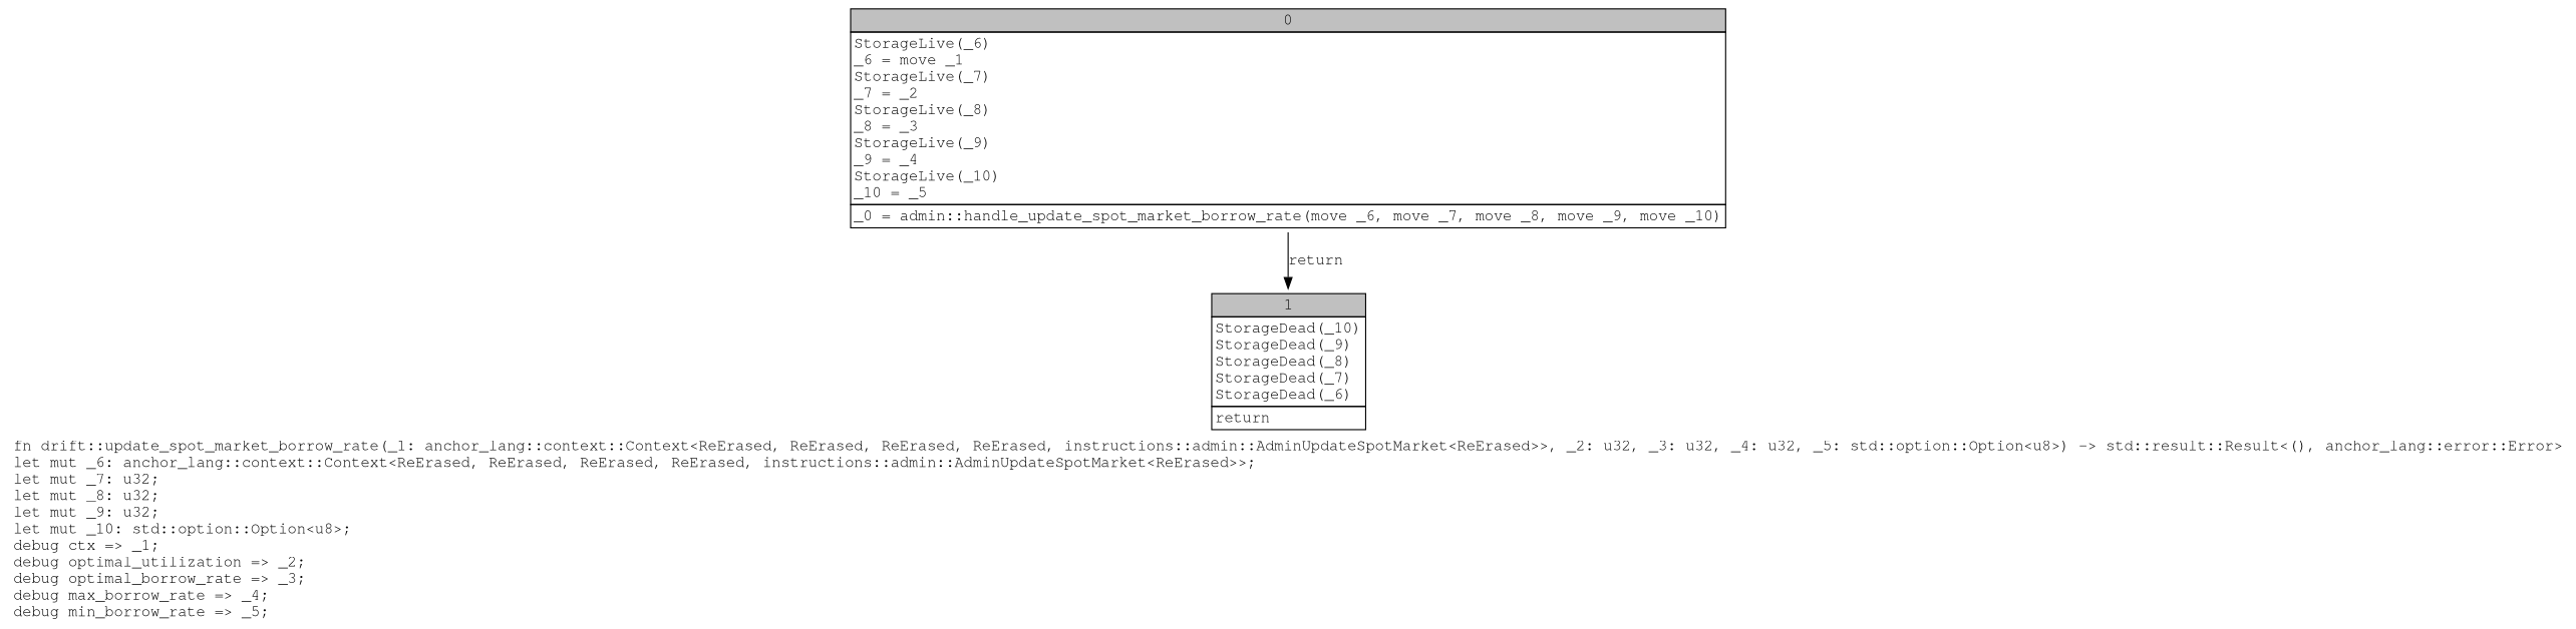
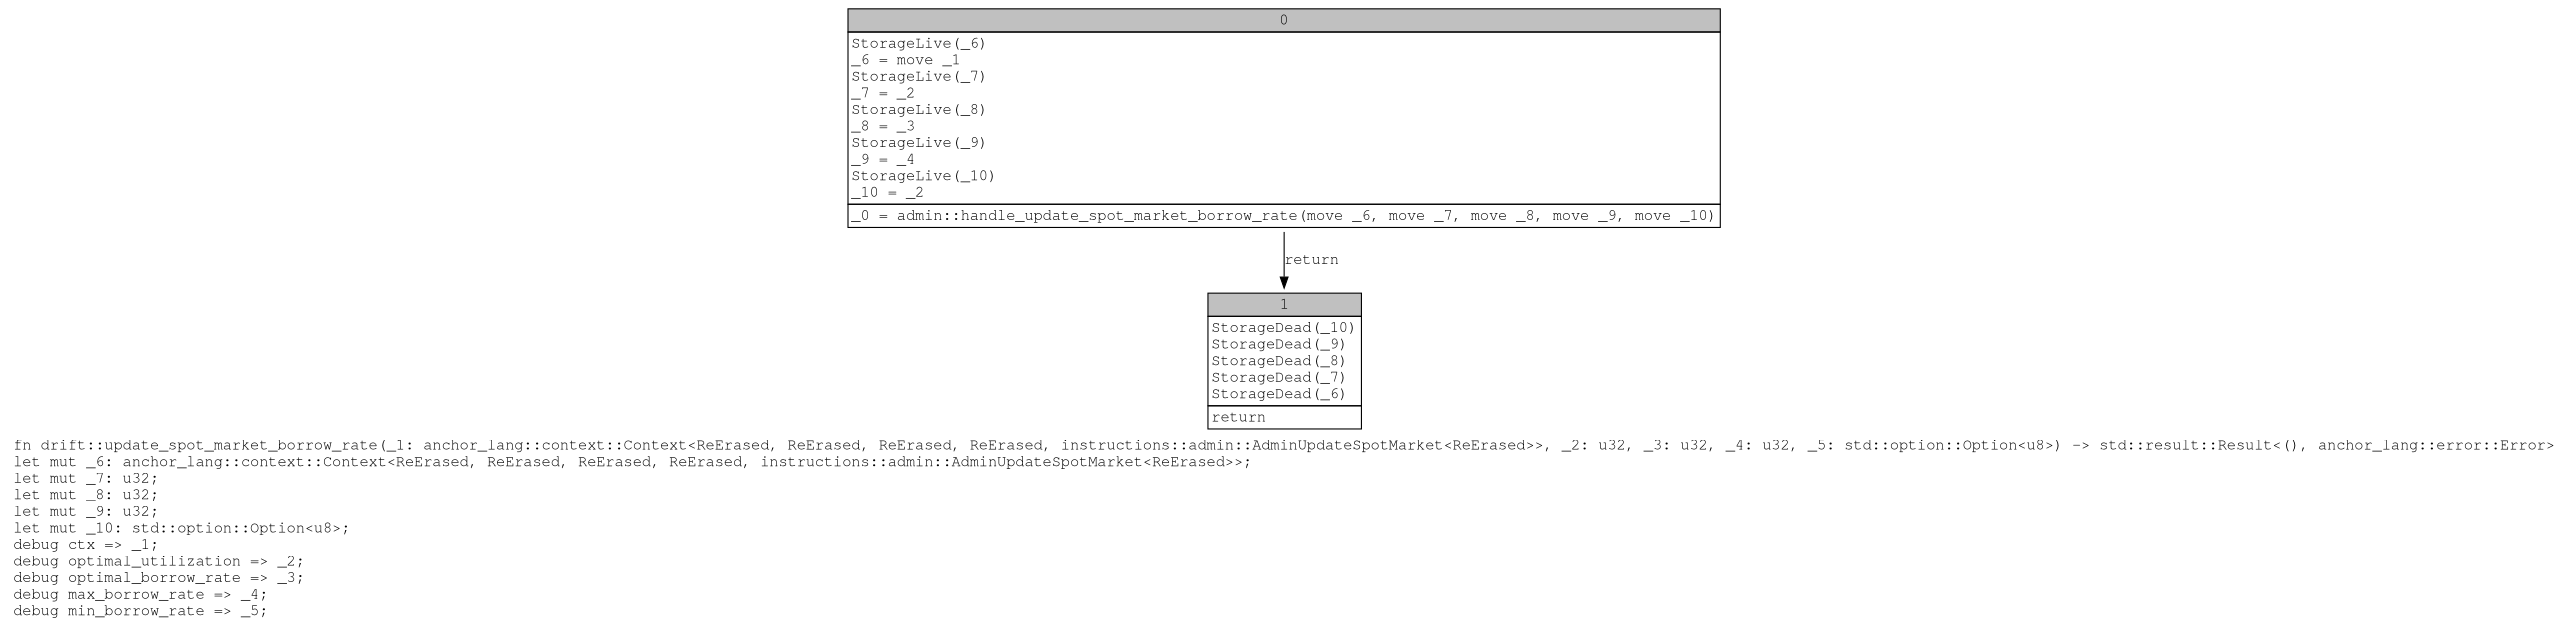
  digraph {
    fontname="Courier, monospace"
    label=<fn drift::update_spot_market_borrow_rate(_1: anchor_lang::context::Context&lt;ReErased, ReErased, ReErased, ReErased, instructions::admin::AdminUpdateSpotMarket&lt;ReErased&gt;&gt;, _2: u32, _3: u32, _4: u32, _5: std::option::Option&lt;u8&gt;) -&gt; std::result::Result&lt;(), anchor_lang::error::Error&gt;<br align="left"/>let mut _6: anchor_lang::context::Context&lt;ReErased, ReErased, ReErased, ReErased, instructions::admin::AdminUpdateSpotMarket&lt;ReErased&gt;&gt;;<br align="left"/>let mut _7: u32;<br align="left"/>let mut _8: u32;<br align="left"/>let mut _9: u32;<br align="left"/>let mut _10: std::option::Option&lt;u8&gt;;<br align="left"/>debug ctx =&gt; _1;<br align="left"/>debug optimal_utilization =&gt; _2;<br align="left"/>debug optimal_borrow_rate =&gt; _3;<br align="left"/>debug max_borrow_rate =&gt; _4;<br align="left"/>debug min_borrow_rate =&gt; _5;<br align="left"/>>
    node [fontname="Courier, monospace" shape=none]
-   n1 [label=<<table border="0" cellborder="1" cellspacing="0"><tr><td bgcolor="gray" align="center" colspan="1">0</td></tr><tr><td align="left" balign="left">StorageLive(_6)<br/>_6 = move _1<br/>StorageLive(_7)<br/>_7 = _2<br/>StorageLive(_8)<br/>_8 = _3<br/>StorageLive(_9)<br/>_9 = _4<br/>StorageLive(_10)<br/>_10 = _5<br/></td></tr><tr><td align="left">_0 = admin::handle_update_spot_market_borrow_rate(move _6, move _7, move _8, move _9, move _10)</td></tr></table>>]
+   n1 [label=<<table border="0" cellborder="1" cellspacing="0"><tr><td bgcolor="gray" align="center" colspan="1">0</td></tr><tr><td align="left" balign="left">StorageLive(_6)<br/>_6 = move _1<br/>StorageLive(_7)<br/>_7 = _2<br/>StorageLive(_8)<br/>_8 = _3<br/>StorageLive(_9)<br/>_9 = _4<br/>StorageLive(_10)<br/>_10 = _2<br/></td></tr><tr><td align="left">_0 = admin::handle_update_spot_market_borrow_rate(move _6, move _7, move _8, move _9, move _10)</td></tr></table>>]
    n2 [label=<<table border="0" cellborder="1" cellspacing="0"><tr><td bgcolor="gray" align="center" colspan="1">1</td></tr><tr><td align="left" balign="left">StorageDead(_10)<br/>StorageDead(_9)<br/>StorageDead(_8)<br/>StorageDead(_7)<br/>StorageDead(_6)<br/></td></tr><tr><td align="left">return</td></tr></table>>]
    n1 -> n2 [fontname="Courier, monospace" label=return]
  }
